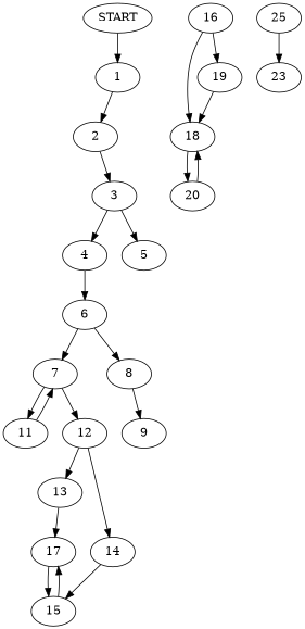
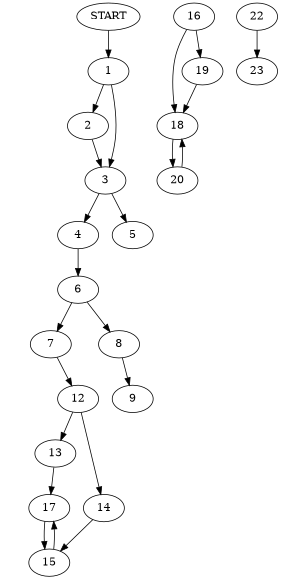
  digraph {
    n1 [label=START]
    1
    2
    3
    4
    5
    6
    7
    8
-   11
    12
    9
    13
    14
    17
    15
    16
    18
    19
    20
-   22 [label=25]
+   22
    23
    n1 -> 1
    1 -> 2
+   1 -> 3
    2 -> 3
    3 -> 4
    3 -> 5
    4 -> 6
    6 -> 7
    6 -> 8
-   7 -> 11
    7 -> 12
    8 -> 9
-   11 -> 7
    12 -> 13
    12 -> 14
    13 -> 17
    14 -> 15
    17 -> 15
    15 -> 17
    16 -> 18
    16 -> 19
    18 -> 20
    19 -> 18
    20 -> 18
    22 -> 23
  }
